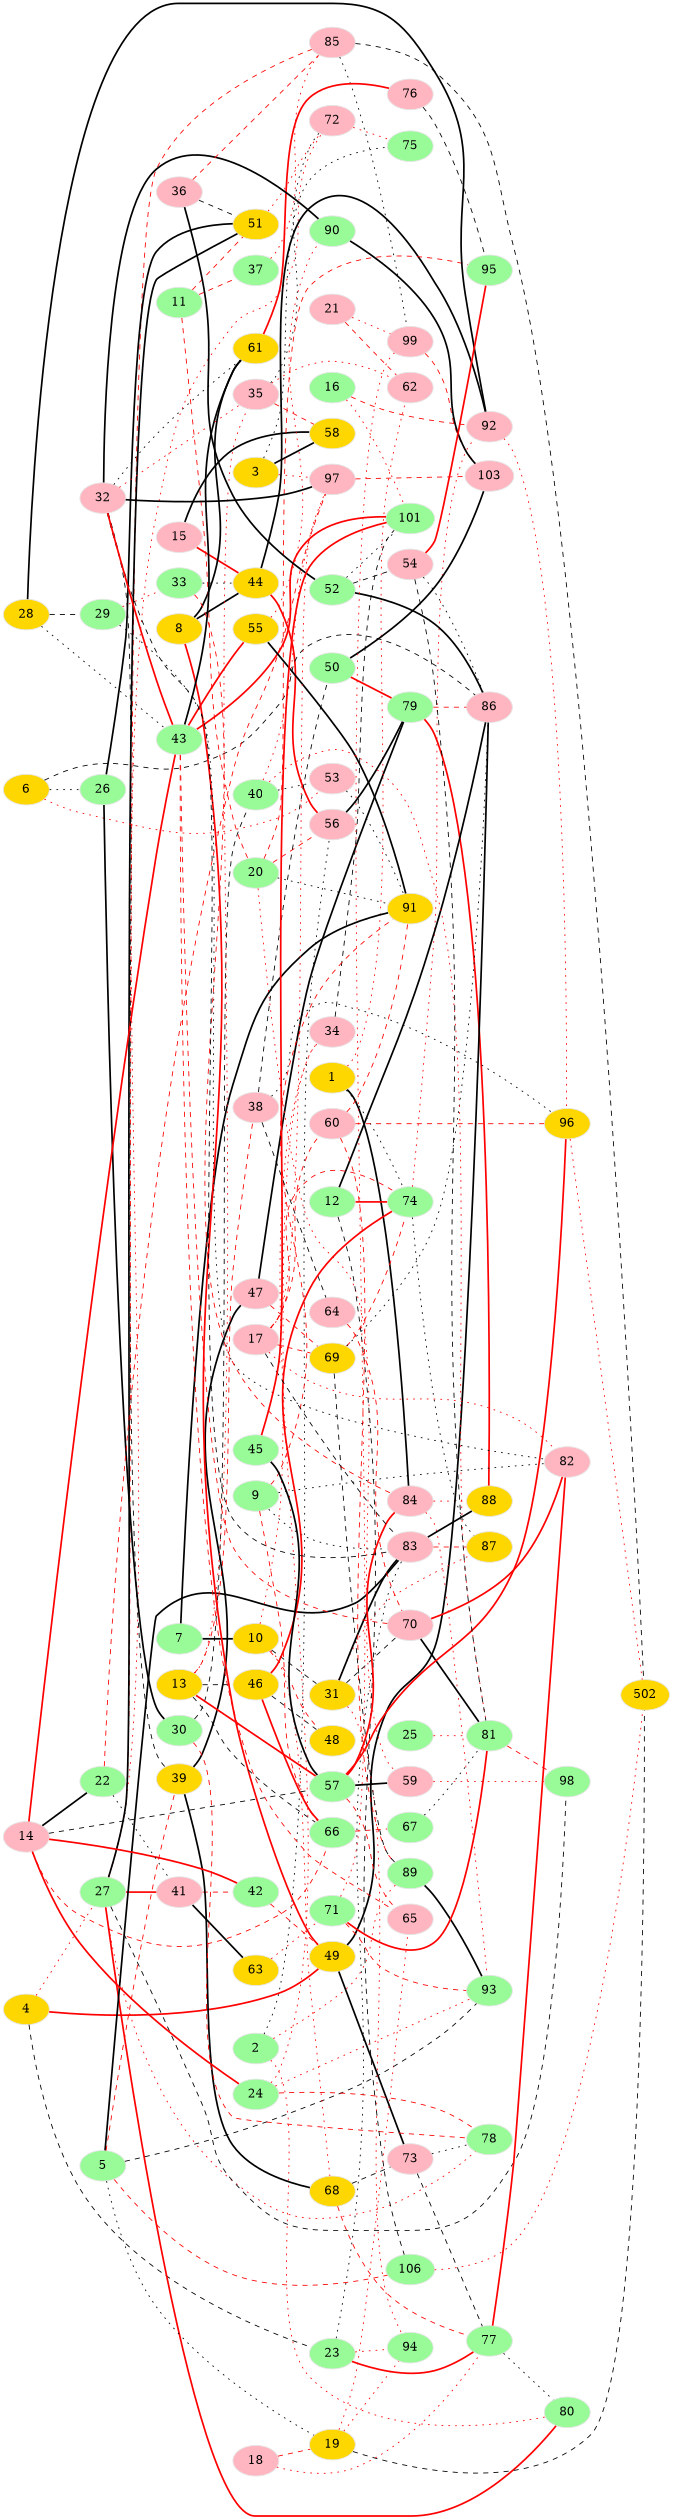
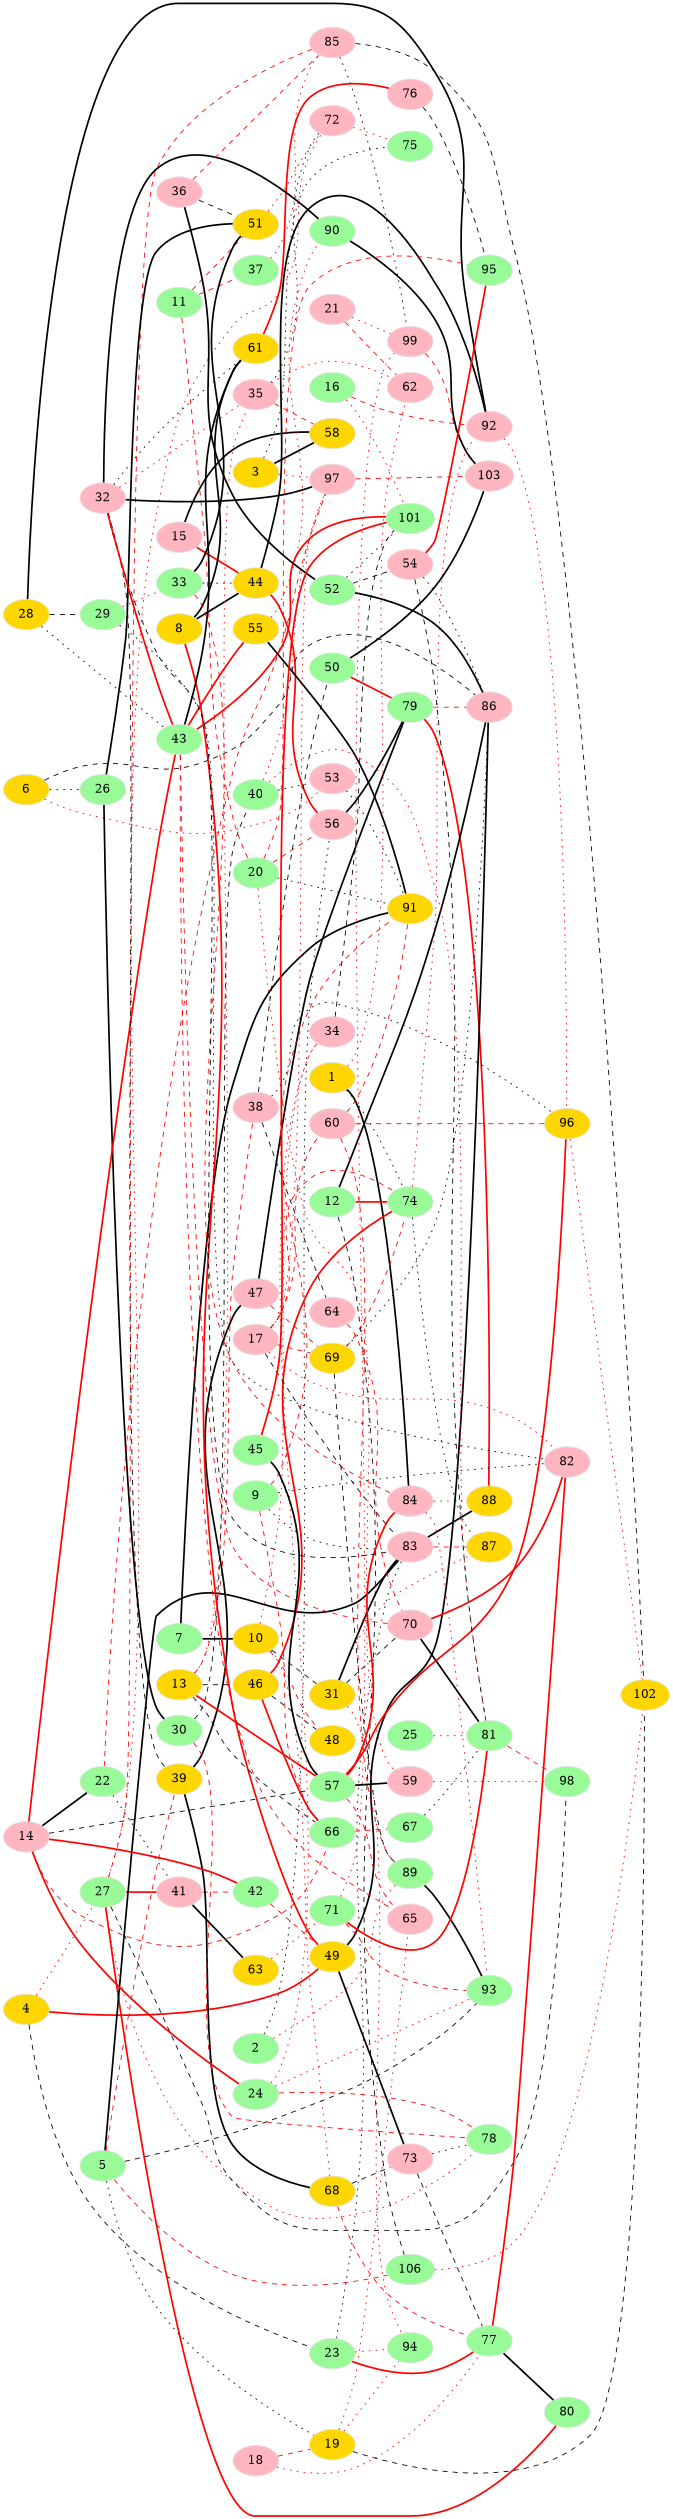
  graph {
    rankdir=LR
    node [color=gray90 fillcolor=palegreen style=filled]
    edge [color=red style=dashed]
    1 [fillcolor=gold]
    62 [fillcolor=lightpink]
    74
    84 [fillcolor=lightpink]
    92 [fillcolor=lightpink]
    87 [fillcolor=gold]
    93
    88 [fillcolor=gold]
    56 [fillcolor=lightpink]
    2
    80
    89
    79
    3 [fillcolor=gold]
    58 [fillcolor=gold]
    75
    97 [fillcolor=lightpink]
    103 [fillcolor=lightpink]
    4 [fillcolor=gold]
    23
    27
    49 [fillcolor=gold]
    15 [fillcolor=lightpink]
    44 [fillcolor=gold]
    83 [fillcolor=lightpink]
    77
    94
    41 [fillcolor=lightpink]
    78
    72 [fillcolor=lightpink]
    85 [fillcolor=lightpink]
    98
    86 [fillcolor=lightpink]
    73 [fillcolor=lightpink]
    19 [fillcolor=gold]
    5
    39 [fillcolor=gold]
    n38 [label=106]
    65 [fillcolor=lightpink]
-   102 [fillcolor=gold label=502]
+   102 [fillcolor=gold]
    68 [fillcolor=gold]
    47 [fillcolor=lightpink]
    6 [fillcolor=gold]
    26
    53 [fillcolor=lightpink]
    51 [fillcolor=gold]
    30
    91 [fillcolor=gold]
    10 [fillcolor=gold]
    7
    31 [fillcolor=gold]
    34 [fillcolor=lightpink]
    48 [fillcolor=gold]
    8 [fillcolor=gold]
    61 [fillcolor=gold]
    76 [fillcolor=lightpink]
    9
    66
    82 [fillcolor=lightpink]
    67
    70 [fillcolor=lightpink]
    101
    11
    20
    37
    59 [fillcolor=lightpink]
    95
    12
    13 [fillcolor=gold]
    35 [fillcolor=lightpink]
    38 [fillcolor=lightpink]
    46 [fillcolor=gold]
    57
    50
    64 [fillcolor=lightpink]
    96 [fillcolor=gold]
    14 [fillcolor=lightpink]
    22
    24
    42
    43
    55 [fillcolor=gold]
    16
    17 [fillcolor=lightpink]
    60 [fillcolor=lightpink]
    69 [fillcolor=gold]
    18 [fillcolor=lightpink]
    21 [fillcolor=lightpink]
    99 [fillcolor=lightpink]
    63 [fillcolor=gold]
    25
    81
    40
    28 [fillcolor=gold]
    29
    33
    32 [fillcolor=lightpink]
    90
    36 [fillcolor=lightpink]
    52
    54 [fillcolor=lightpink]
    71
    45
    1 -- 62 [style=dotted]
    1 -- 74 [color=black style=dotted]
    1 -- 84 [color=black style=bold]
    74 -- 92 [style=dotted]
    74 -- 87 [color=black style=dotted]
    84 -- 93 [style=dotted]
    84 -- 88 [style=dotted]
    92 -- 96 [style=dotted]
    56 -- 79 [color=black style=bold]
    2 -- 56 [color=black style=dotted]
-   2 -- 80 [style=dotted]
    2 -- 89 [style=dotted]
    89 -- 93 [color=black style=bold]
    79 -- 88 [style=bold]
    79 -- 86
    3 -- 58 [color=black style=bold]
    3 -- 75 [color=black style=dotted]
    3 -- 97 [style=dotted]
    97 -- 103
    4 -- 23 [color=black]
    4 -- 27 [style=dotted]
    4 -- 49 [style=bold]
    23 -- 83 [color=black style=dotted]
    23 -- 77 [style=bold]
    23 -- 94 [style=dotted]
    27 -- 80 [style=bold]
    27 -- 41 [style=bold]
    27 -- 78 [style=dotted]
    27 -- 72 [style=dotted]
    27 -- 85
    27 -- 98 [color=black]
    49 -- 86 [color=black style=bold]
    49 -- 73 [color=black style=bold]
    15 -- 58 [color=black style=bold]
    15 -- 44 [style=bold]
    44 -- 92 [color=black style=bold]
    44 -- 56 [style=bold]
    83 -- 87
    83 -- 88 [color=black style=bold]
-   77 -- 80 [color=black style=dotted]
+   77 -- 80 [color=black style=bold]
    77 -- 82 [style=bold]
    41 -- 42
    41 -- 63 [color=black style=bold]
    72 -- 75 [style=dotted]
    85 -- 102 [color=black]
    85 -- 99 [color=black style=dotted]
    73 -- 77 [color=black]
    73 -- 78 [color=black style=dotted]
    19 -- 94 [style=dotted]
    19 -- 65 [style=dotted]
    19 -- 102 [color=black]
    5 -- 93 [color=black]
    5 -- 83 [color=black style=bold]
    5 -- 19 [color=black style=dotted]
    5 -- 39
    5 -- n38
    39 -- 68 [color=black style=bold]
    39 -- 47 [color=black style=bold]
    n38 -- 102 [style=dotted]
    68 -- 77
    68 -- 73 [color=black]
    47 -- 79 [color=black style=bold]
    47 -- 69
    6 -- 86 [color=black]
    6 -- 26 [color=black style=dotted]
    6 -- 53 [style=dotted]
    26 -- 51 [color=black style=bold]
    26 -- 30 [color=black style=bold]
    53 -- 91 [color=black style=dotted]
    51 -- 72 [style=dotted]
    30 -- 78
    30 -- 40 [color=black]
    10 -- 68 [style=dotted]
    10 -- 31 [color=black]
    10 -- 34 [style=dotted]
    10 -- 48
    7 -- 91 [color=black style=bold]
    7 -- 10 [color=black style=bold]
    31 -- 87 [style=dotted]
    31 -- 83 [color=black style=bold]
    31 -- 94 [style=dotted]
    31 -- 70 [color=black]
    34 -- 101 [color=black]
    8 -- 49 [style=bold]
    8 -- 44 [color=black style=bold]
    8 -- 61 [color=black style=bold]
    61 -- 76 [style=bold]
    76 -- 95 [color=black]
    9 -- 83 [color=black style=dotted]
    9 -- 91
    9 -- 66
    9 -- 82 [color=black style=dotted]
    66 -- 67
    67 -- 81 [color=black style=dotted]
    70 -- 82 [style=bold]
    70 -- 81 [color=black style=bold]
    11 -- 51
    11 -- 20
    11 -- 37
    20 -- 56
    20 -- 91 [color=black style=dotted]
    20 -- 59 [style=dotted]
    20 -- 95
    37 -- 85 [style=dotted]
    59 -- 98 [style=dotted]
    12 -- 74 [style=bold]
    12 -- 86 [color=black style=bold]
    12 -- n38 [color=black]
    13 -- 66 [color=black]
    13 -- 35 [style=dotted]
    13 -- 38
    13 -- 46 [color=black]
    13 -- 57 [style=bold]
    35 -- 62 [style=dotted]
    35 -- 58
    35 -- 72 [color=black style=dotted]
    38 -- 50 [color=black]
    38 -- 64 [color=black]
    38 -- 96 [color=black style=dotted]
    46 -- 74 [style=bold]
    46 -- 48 [color=black]
    46 -- 66 [style=bold]
    57 -- 84 [style=bold]
    57 -- 65
    57 -- 59 [color=black style=bold]
    57 -- 96 [style=bold]
    50 -- 79 [style=bold]
    50 -- 103 [color=black style=bold]
    64 -- 70
    96 -- 102 [style=dotted]
    14 -- 66
    14 -- 57 [color=black]
    14 -- 22 [color=black style=bold]
    14 -- 24 [style=bold]
    14 -- 42 [style=bold]
    14 -- 43 [style=bold]
    22 -- 97
    22 -- 41 [color=black style=dotted]
    24 -- 93 [style=dotted]
    24 -- 78
    24 -- 34 [style=dotted]
    42 -- 49
    43 -- 65
    43 -- 61 [color=black style=bold]
    43 -- 70
    43 -- 101 [style=bold]
    43 -- 55 [style=bold]
    55 -- 91 [color=black style=bold]
    55 -- 90 [style=dotted]
    16 -- 92
    16 -- 101 [style=dotted]
    17 -- 74
    17 -- 97 [style=dotted]
    17 -- 83 [color=black]
    17 -- 82 [style=dotted]
    17 -- 60
    17 -- 69
    60 -- 89
    60 -- 91
    60 -- 96
    69 -- 74
    69 -- 89 [color=black]
    69 -- 86 [color=black style=dotted]
    18 -- 77 [style=dotted]
    18 -- 19
    21 -- 62
    21 -- 99 [style=dotted]
    99 -- 103
    63 -- 71 [style=dotted]
    25 -- 81 [style=dotted]
    81 -- 98
    40 -- 97 [style=dotted]
    40 -- 53 [color=black style=dotted]
    40 -- 81 [style=dotted]
    28 -- 92 [color=black style=bold]
    28 -- 43 [color=black style=dotted]
    28 -- 29 [color=black]
    29 -- 82 [color=black style=dotted]
    29 -- 33 [style=dotted]
    33 -- 84
    33 -- 44 [color=black style=dotted]
-   27 -- 51 [color=black style=bold]
+   33 -- 51 [color=black style=bold]
    32 -- 97 [color=black style=bold]
    32 -- 83 [color=black]
    32 -- 39 [color=black]
    32 -- 61 [color=black style=dotted]
    32 -- 35 [style=dotted]
    32 -- 43 [style=bold]
    32 -- 90 [color=black style=bold]
    90 -- 103 [color=black style=bold]
    36 -- 85
    36 -- 51 [color=black]
    36 -- 52 [color=black style=bold]
    52 -- 86 [color=black style=bold]
    52 -- 101 [color=black style=dotted]
    52 -- 54 [color=black]
    54 -- 86 [color=black style=dotted]
    54 -- 95 [style=bold]
    54 -- 81 [color=black]
    71 -- 93
    71 -- 99 [style=dotted]
    71 -- 81 [style=bold]
    45 -- 101 [style=bold]
    45 -- 57 [color=black style=bold]
  }
